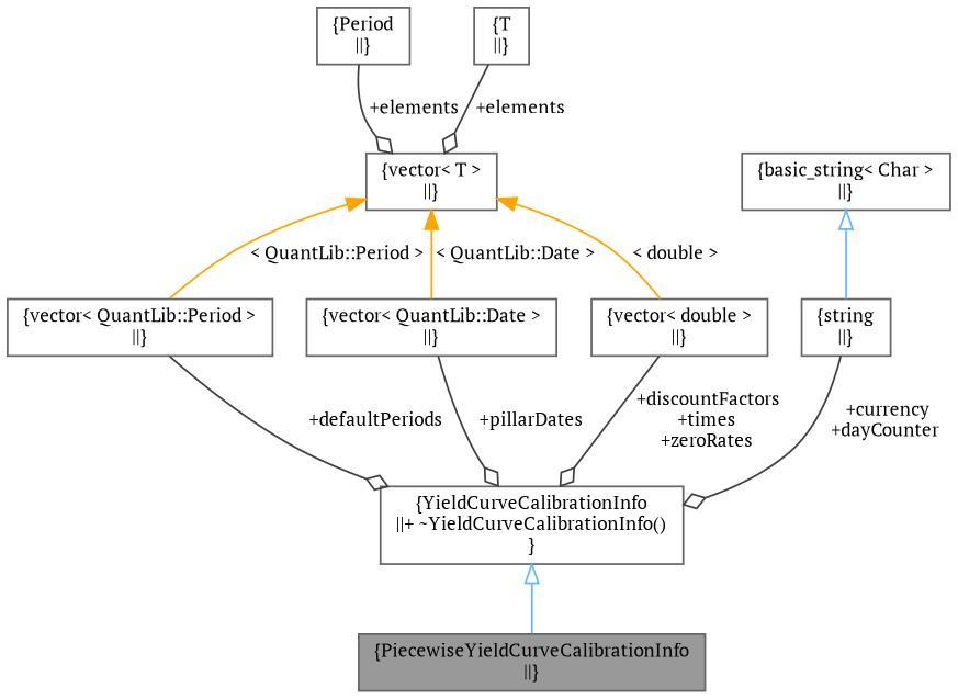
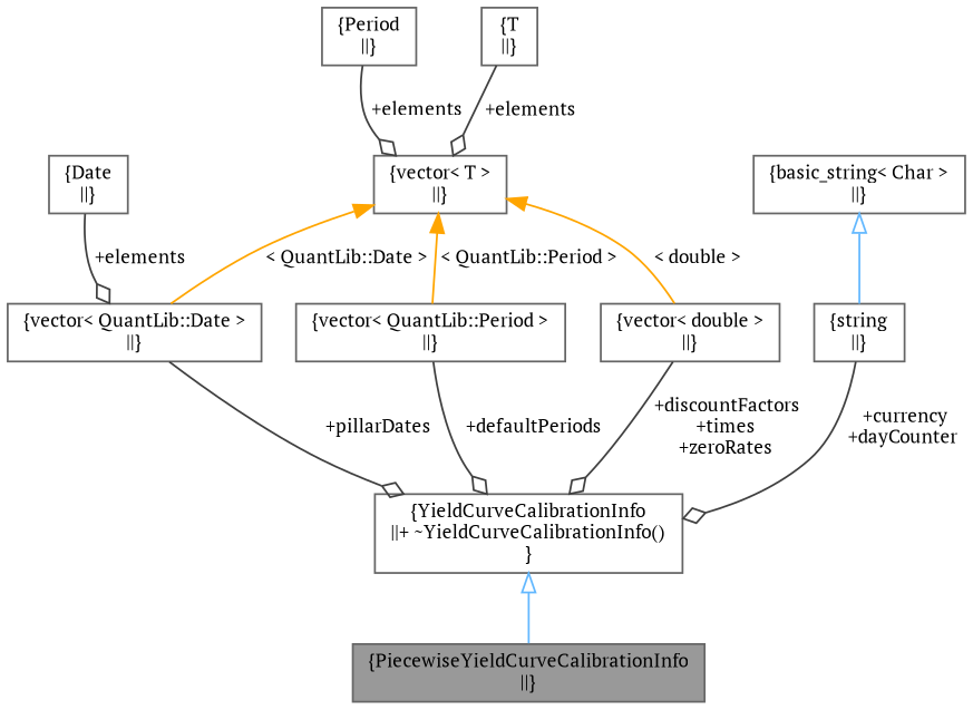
  digraph {
    fontname="PT Serif"
    node [color=gray40 fillcolor=white fontname="PT Serif" fontsize=10 shape=box style=filled]
    edge [color=grey25 fontname="PT Serif" fontsize=10 labelfontname=Helvetica labelfontsize=10 style=solid arrowhead=odiamond]
    n1 [fillcolor=grey60 fontcolor=black height=0.2 label="{PiecewiseYieldCurveCalibrationInfo\n||}" width=0.4]
    n2 [height=0.2 label="{YieldCurveCalibrationInfo\n||+ ~YieldCurveCalibrationInfo()\l}" width=0.4]
    n3 [height=0.2 label="{vector\< QuantLib::Period \>\n||}" width=0.4]
    n4 [height=0.2 label="{Period\n||}" width=0.4]
    n5 [height=0.2 label="{vector\< T \>\n||}" width=0.4]
    n6 [height=0.2 label="{vector\< QuantLib::Date \>\n||}" width=0.4]
    n7 [height=0.2 label="{vector\< double \>\n||}" width=0.4]
    n8 [height=0.2 label="{T\n||}" width=0.4]
    n9 [height=0.2 label="{string\n||}" width=0.4]
    n10 [height=0.2 label="{basic_string\< Char \>\n||}" width=0.4]
+   n11 [height=0.2 label="{Date\n||}" width=0.4]
    n2 -> n1 [arrowtail=onormal color=steelblue1 dir=back arrowhead=""]
    n3 -> n2 [label=" +defaultPeriods"]
    n4 -> n5 [label=" +elements"]
    n5 -> n3 [color=orange dir=back label=" \< QuantLib::Period \>" arrowhead=""]
    n5 -> n6 [color=orange dir=back label=" \< QuantLib::Date \>" arrowhead=""]
    n5 -> n7 [color=orange dir=back label=" \< double \>" arrowhead=""]
    n6 -> n2 [label=" +pillarDates"]
    n7 -> n2 [label=" +discountFactors\n+times\n+zeroRates"]
    n8 -> n5 [label=" +elements"]
    n9 -> n2 [label=" +currency\n+dayCounter"]
    n10 -> n9 [arrowtail=onormal color=steelblue1 dir=back arrowhead=""]
+   n11 -> n6 [label=" +elements"]
  }
